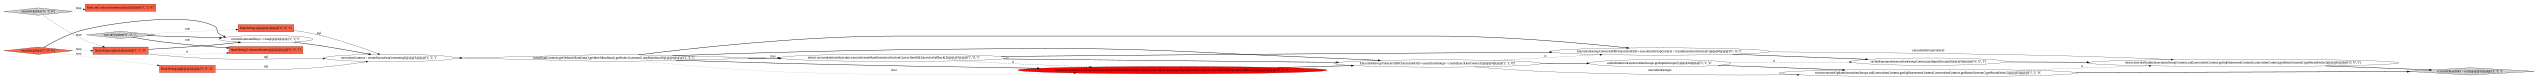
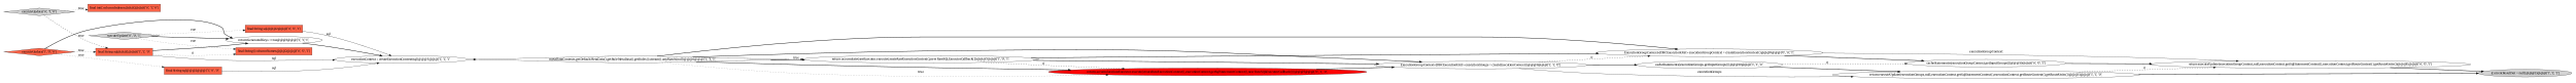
  digraph {
    fontname=Merriweather
    rankdir=LR
    node [fillcolor=white fontname=Merriweather shape=ellipse style=filled]
    edge [fontname=Merriweather style=bold]
    n1 [label="return accumulate(rawExecutor.execute(createRawExecutionContext(),new RawSQLExecutorCallback()))@@@7@@@['1', '0', '1']"]
    n2 [fillcolor=red label="return accumulate(rawExecutor.execute(createRawExecutionContext(),executionContext.getSqlStatementContext(),new RawSQLExecutorCallback()))@@@7@@@['0', '1', '0']"]
    n3 [label="ExecutionGroupContext<JDBCExecutionUnit> executionGroups = createExecutionContext()@@@9@@@['1', '1', '0']"]
    n4 [label="ExecutionGroupContext<JDBCExecutionUnit> executionGroupContext = createExecutionContext()@@@9@@@['0', '0', '1']"]
    n5 [label="return executeUpdate(executionGroups,null,executionContext.getSqlStatementContext(),executionContext.getRouteContext().getRouteUnits())@@@11@@@['1', '1', '0']"]
    n6 [label="cacheStatements(executionGroups.getInputGroups())@@@10@@@['1', '1', '0']"]
    n7 [label="return executeUpdate(executionGroupContext,null,executionContext.getSqlStatementContext(),executionContext.getRouteContext().getRouteUnits())@@@11@@@['0', '0', '1']"]
    n8 [label="cacheStatements(executionGroupContext.getInputGroups())@@@10@@@['0', '0', '1']"]
    n9 [fillcolor=lightgray label="executeUpdate['0', '0', '1']" shape=diamond]
    n10 [fillcolor=tomato label="final String sql@@@2@@@['0', '0', '1']" shape=box]
    n11 [label="returnGeneratedKeys = true@@@3@@@['1', '1', '1']"]
    n12 [fillcolor=tomato label="final String(( columnNames@@@2@@@['0', '0', '1']" shape=box]
    n13 [label="executionContext = createExecutionContext(sql)@@@5@@@['1', '1', '1']"]
    n14 [fillcolor=tomato label="final String sql@@@2@@@['1', '0', '0']" shape=box]
    n15 [label="metaDataContexts.getDefaultMetaData().getRuleMetaData().getRules().stream().anyMatch(null)@@@6@@@['1', '1', '1']" shape=diamond]
    n16 [fillcolor=tomato label="final String sql@@@2@@@['1', '1', '0']" shape=box]
    n17 [fillcolor=lightgray label="executeUpdate['0', '1', '0']" shape=diamond]
    n18 [fillcolor=tomato label="final int(( columnIndexes@@@2@@@['0', '1', '0']" shape=box]
-   n19 [fillcolor=lightgray label="{currentResultSet = null}@@@13@@@['1', '1', '1']" shape=diamond]
+   n19 [fillcolor=lightgray label="{currentResultSet = null}@@@13@@@['1', '1', '1']"]
    n20 [fillcolor=tomato label="executeUpdate['1', '0', '0']" shape=diamond]
    n1 -> n2 [label=0 style=dashed]
    n1 -> n3
    n1 -> n4
    n2 -> n3
    n3 -> n4 [label=0 style=dashed]
    n3 -> n5 [label=executionGroups style=solid]
    n3 -> n6
    n4 -> n7 [label=executionGroupContext style=solid]
    n4 -> n8
    n5 -> n7 [label=0 style=dashed]
    n5 -> n19
    n6 -> n5
    n6 -> n8 [label=0 style=dashed]
    n7 -> n19
    n8 -> n7
    n9 -> n10 [label=true style=dotted]
    n9 -> n11
-   n9 -> n12 [label=true]
+   n9 -> n12 [label=true style=dotted]
    n10 -> n13 [label=sql style=solid]
    n11 -> n13
    n13 -> n15
    n14 -> n13 [label=sql style=solid]
    n15 -> n1 [label=true style=dotted]
    n15 -> n1
    n15 -> n2
    n15 -> n2 [label=true style=dotted]
    n15 -> n3
    n15 -> n4
    n16 -> n11
    n16 -> n12 [label=0 style=dotted]
    n16 -> n13 [label=sql style=solid]
    n17 -> n16 [label=true style=dashed]
    n17 -> n18 [label=true style=dotted]
    n20 -> n11
    n20 -> n14 [label=true style=dotted]
    n20 -> n16 [label=true style=dotted]
  }
